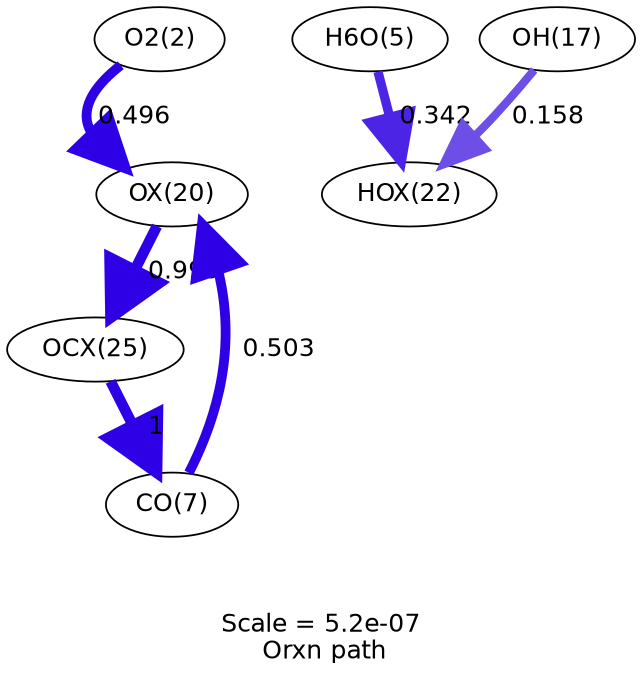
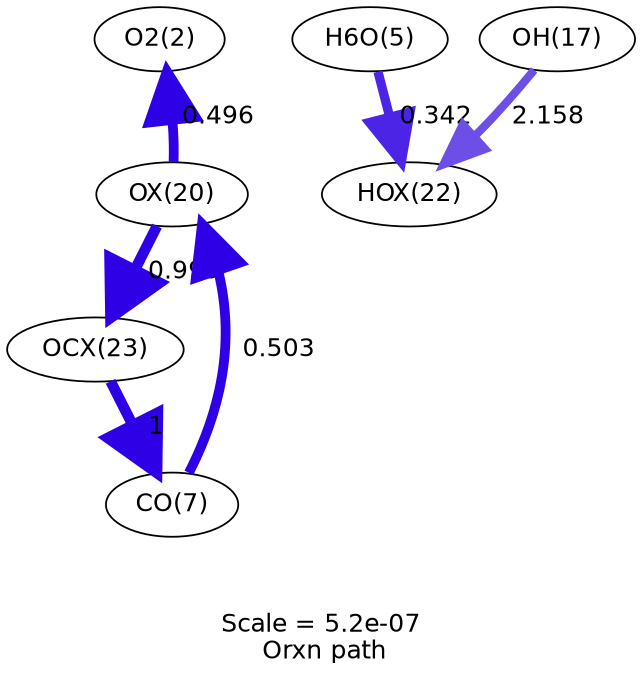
  digraph {
    fontname=Helvetica
    label="Scale = 5.2e-07\l Orxn path"
    node [fontname=Helvetica]
    edge [arrowsize=2.74 color="0.7, 1.5, 0.9" fontname=Helvetica penwidth=6]
    n1 [label="O2(2)"]
    n2 [label="OX(20)"]
-   n3 [label="OCX(25)"]
+   n3 [label="OCX(23)"]
    n4 [label="CO(7)"]
    n5 [label="HOX(22)"]
    n6 [label="H6O(5)"]
    n7 [label="OH(17)"]
-   n1 -> n2 [color="0.7, 0.996, 0.9" label=" 0.496" penwidth=5.47]
+   n2 -> n1 [color="0.7, 0.996, 0.9" label=" 0.496" penwidth=5.47]
    n2 -> n3 [arrowsize=3 label=" 0.999"]
    n3 -> n4 [arrowsize=3 label=" 1"]
    n4 -> n2 [color="0.7, 1, 0.9" label=" 0.503" penwidth=5.48]
    n6 -> n5 [arrowsize=2.59 color="0.7, 0.842, 0.9" label=" 0.342" penwidth=5.19]
-   n7 -> n5 [arrowsize=2.3 color="0.7, 0.658, 0.9" label=" 0.158" penwidth=4.61]
+   n7 -> n5 [arrowsize=2.3 color="0.7, 0.658, 0.9" label=" 2.158" penwidth=4.61]
  }
